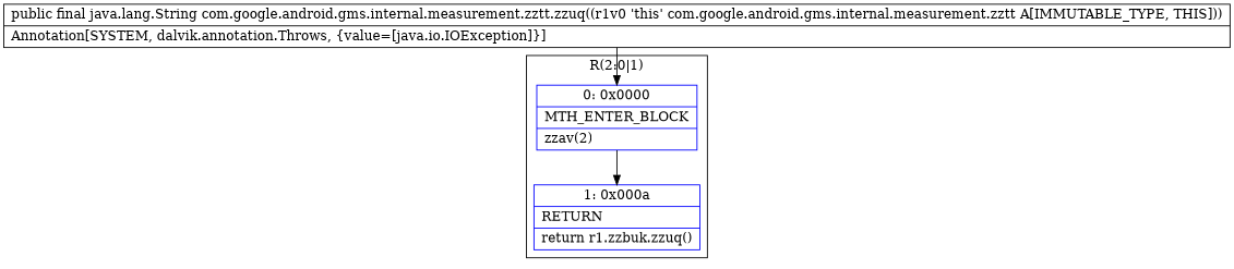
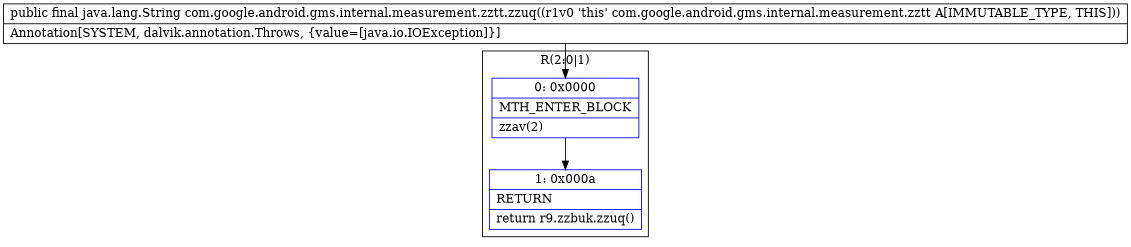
  digraph {
    node [color=blue shape=record]
    n1 [label="{0\:\ 0x0000|MTH_ENTER_BLOCK\l|zzav(2)\l}"]
-   n2 [label="{1\:\ 0x000a|RETURN\l|return r1.zzbuk.zzuq()\l}"]
+   n2 [label="{1\:\ 0x000a|RETURN\l|return r9.zzbuk.zzuq()\l}"]
    n3 [label="{public final java.lang.String com.google.android.gms.internal.measurement.zztt.zzuq((r1v0 'this' com.google.android.gms.internal.measurement.zztt A[IMMUTABLE_TYPE, THIS]))  | Annotation[SYSTEM, dalvik.annotation.Throws, \{value=[java.io.IOException]\}]\l}" color=""]
    subgraph cluster_1 {
      label="R(2:0|1)"
      n1
      n2
    }
    n1 -> n2
    n3 -> n1
  }
